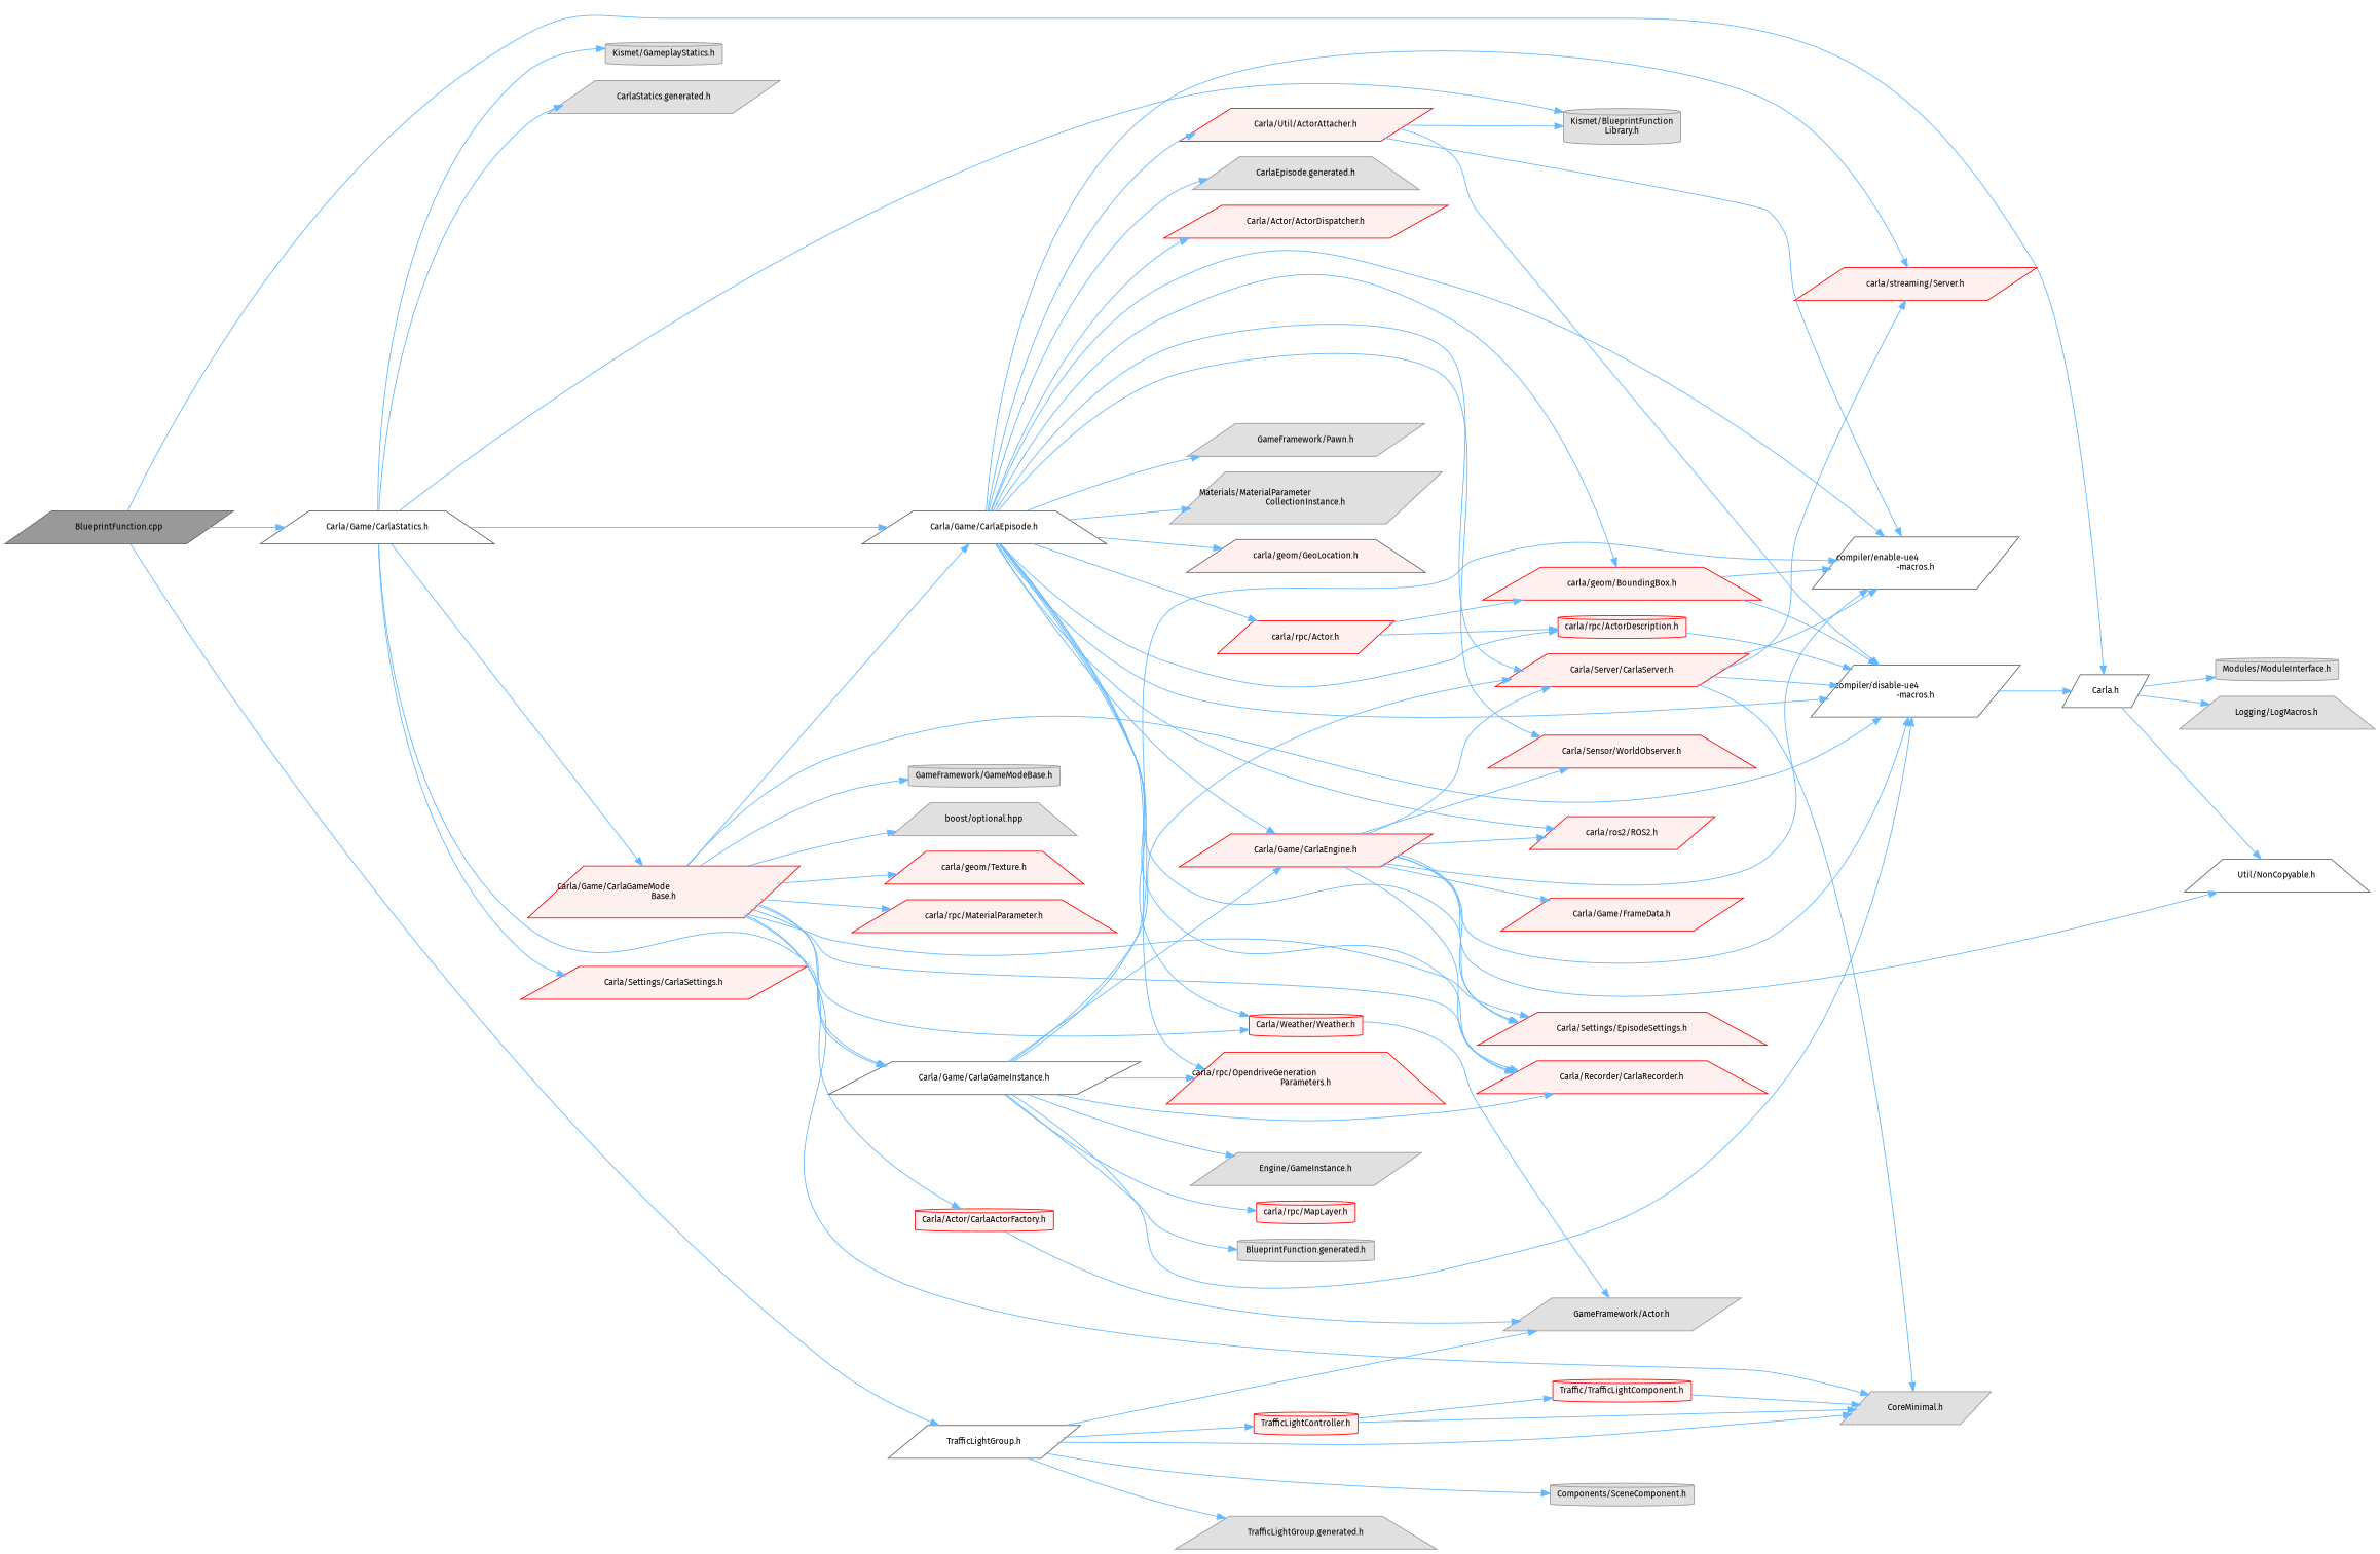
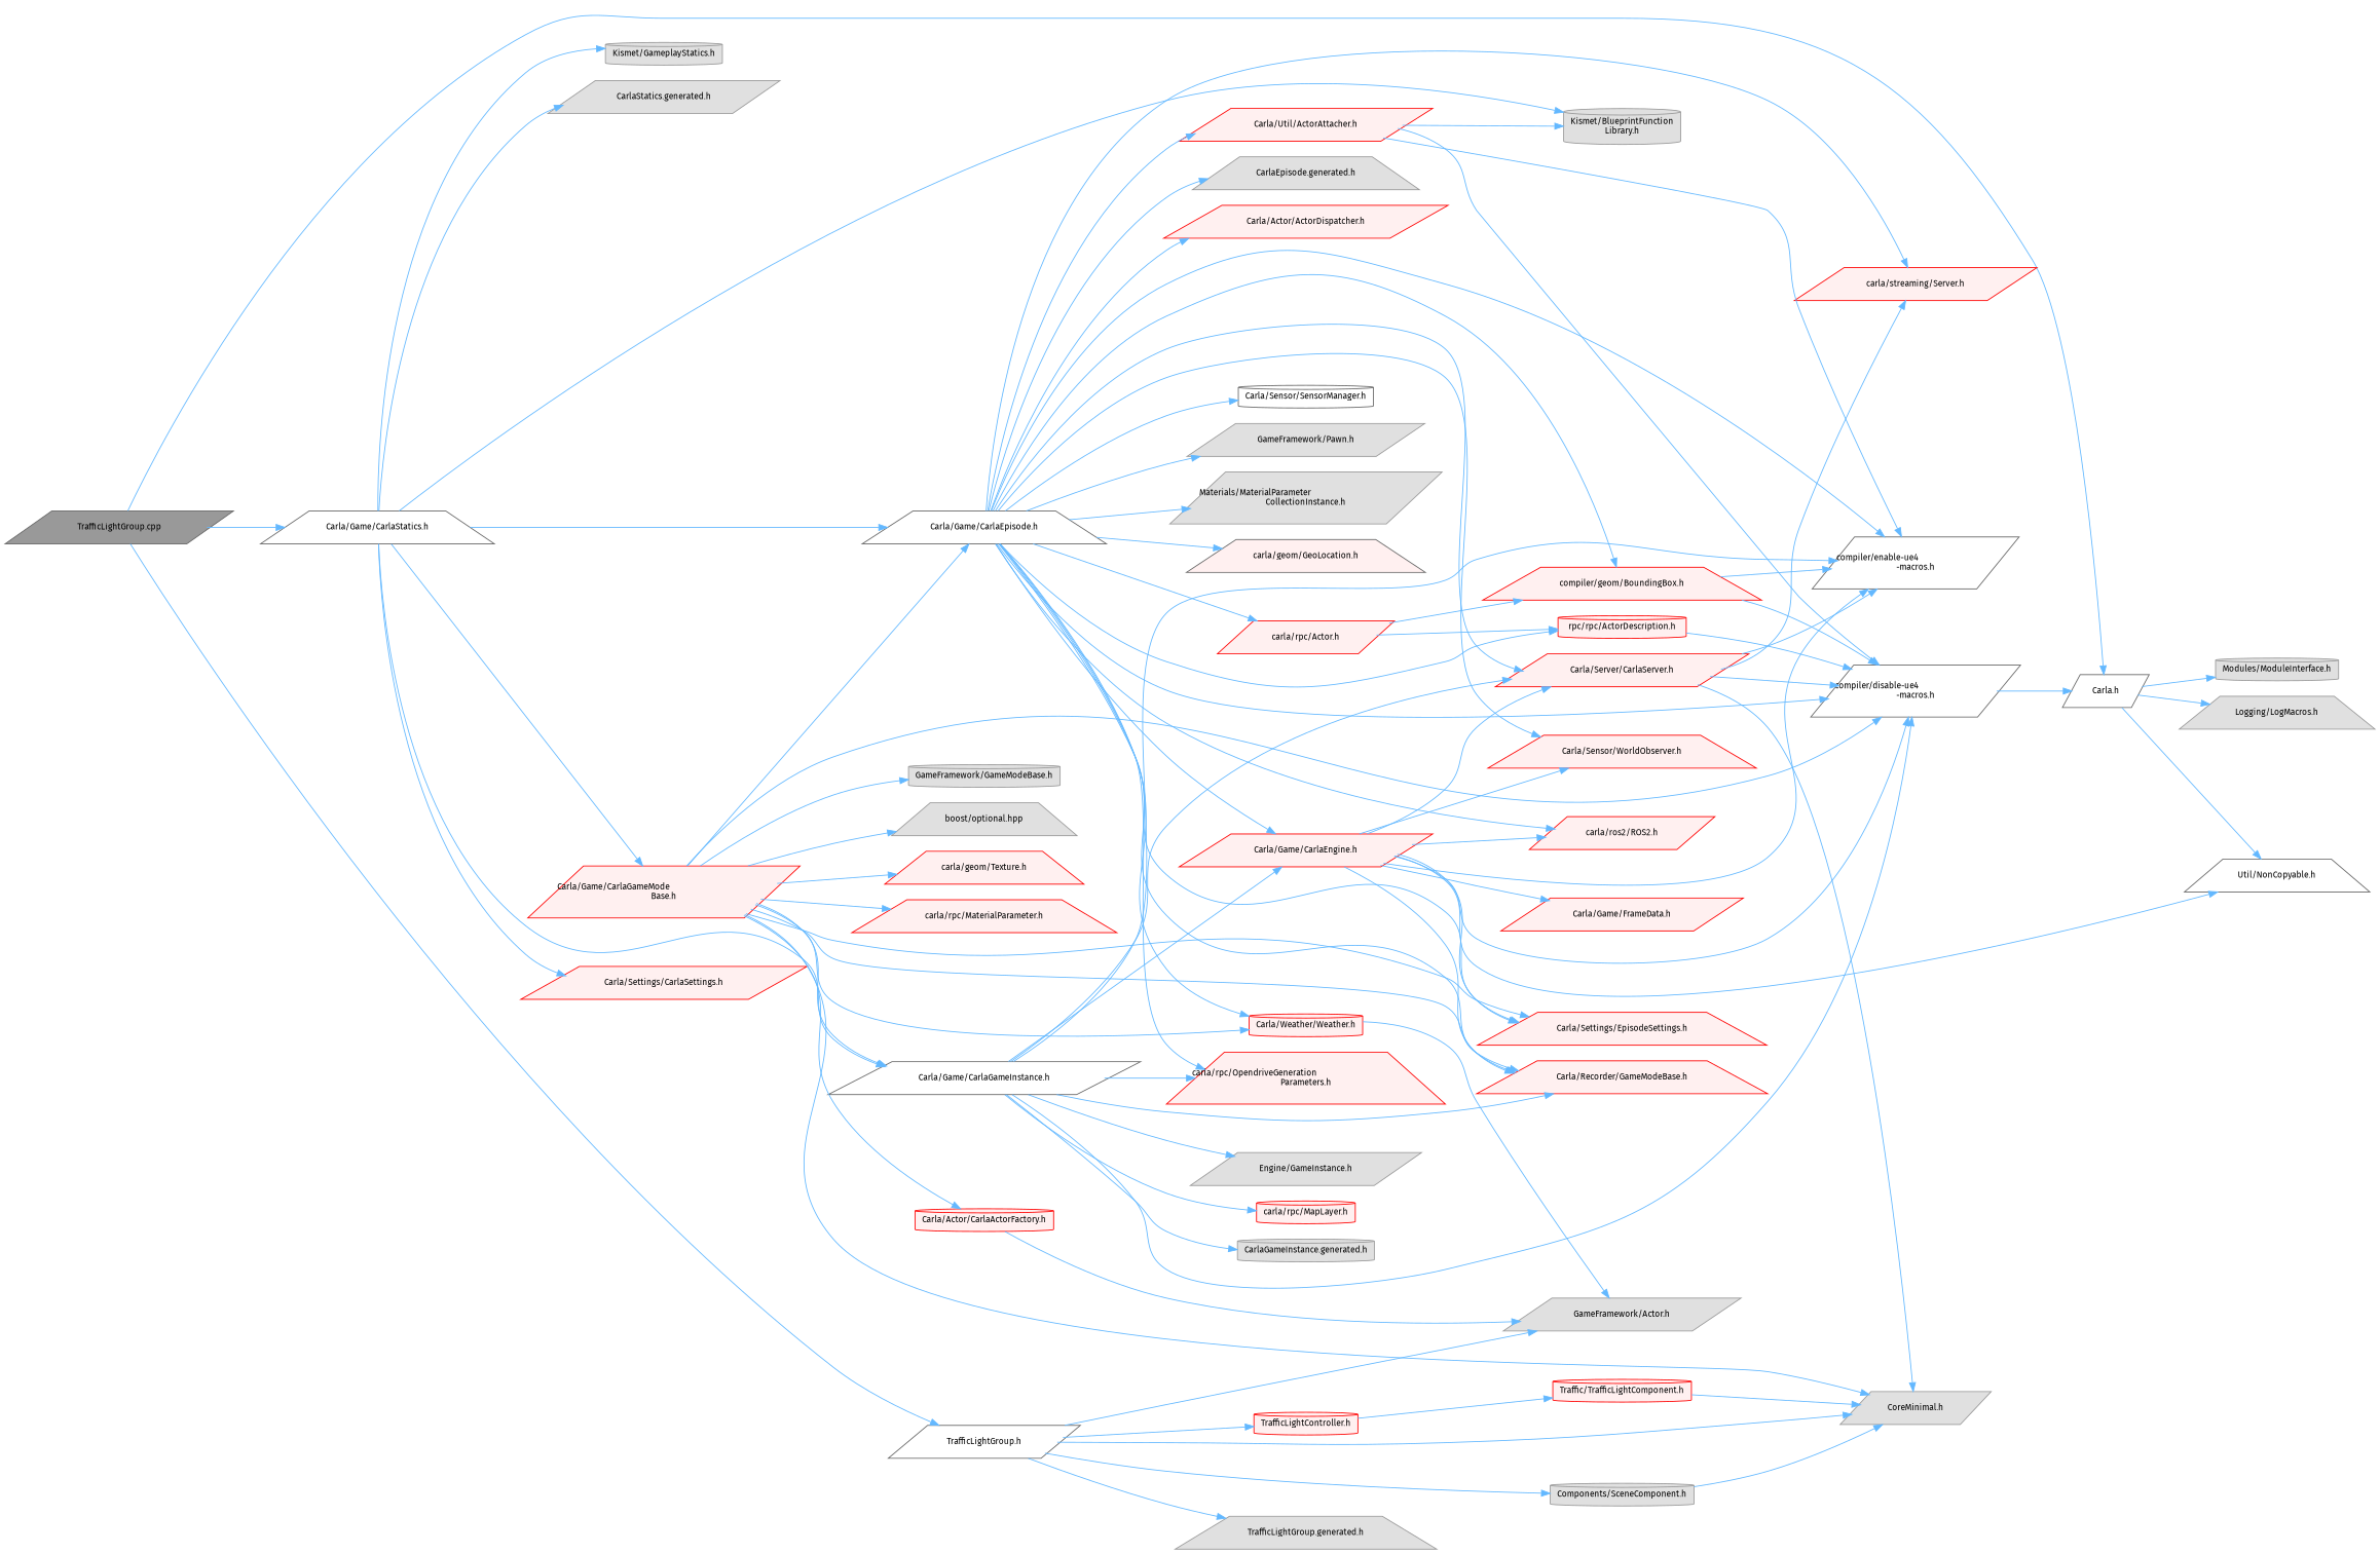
  digraph {
    fontname="Fira Sans"
    rankdir=LR
    node [color=red fillcolor="#FFF0F0" fontname="Fira Sans" fontsize=10 shape=parallelogram style=filled]
    edge [color=steelblue1 fontname="Fira Sans" fontsize=10 labelfontname=Helvetica labelfontsize=10 style=solid]
-   n1 [color=gray40 fillcolor=grey60 fontcolor=black height=0.2 label="BlueprintFunction.cpp" width=0.4]
+   n1 [color=gray40 fillcolor=grey60 fontcolor=black height=0.2 label="TrafficLightGroup.cpp" width=0.4]
    n2 [color=grey40 fillcolor=white height=0.2 label="Carla.h" width=0.4]
    n3 [color=grey40 fillcolor=white height=0.2 label="Carla/Game/CarlaStatics.h" shape=trapezium width=0.4]
    n4 [color=grey40 fillcolor=white height=0.2 label="TrafficLightGroup.h" width=0.4]
    n5 [color=grey40 fillcolor=white height=0.2 label="Util/NonCopyable.h" shape=trapezium width=0.4]
    n6 [color=grey60 fillcolor="#E0E0E0" height=0.2 label="Logging/LogMacros.h" shape=trapezium width=0.4]
    n7 [color=grey60 fillcolor="#E0E0E0" height=0.2 label="Modules/ModuleInterface.h" shape=cylinder width=0.4]
    n8 [color=grey40 fillcolor=white height=0.2 label="Carla/Game/CarlaEpisode.h" shape=trapezium width=0.4]
    n9 [color=grey60 fillcolor="#E0E0E0" height=0.2 label="Kismet/BlueprintFunction\lLibrary.h" shape=cylinder width=0.4]
    n10 [color=grey40 fillcolor=white height=0.2 label="Carla/Game/CarlaGameInstance.h" width=0.4]
    n11 [height=0.2 label="Carla/Game/CarlaGameMode\lBase.h" width=0.4]
    n12 [height=0.2 label="Carla/Settings/CarlaSettings.h" width=0.4]
    n13 [color=grey60 fillcolor="#E0E0E0" height=0.2 label="Kismet/GameplayStatics.h" shape=cylinder width=0.4]
    n14 [color=grey60 fillcolor="#E0E0E0" height=0.2 label="CarlaStatics.generated.h" width=0.4]
    n15 [color=grey60 fillcolor="#E0E0E0" height=0.2 label="CoreMinimal.h" width=0.4]
    n16 [color=grey60 fillcolor="#E0E0E0" height=0.2 label="GameFramework/Actor.h" width=0.4]
    n17 [color=grey60 fillcolor="#E0E0E0" height=0.2 label="Components/SceneComponent.h" shape=cylinder width=0.4]
    n18 [height=0.2 label="TrafficLightController.h" shape=cylinder width=0.4]
    n19 [color=grey60 fillcolor="#E0E0E0" height=0.2 label="TrafficLightGroup.generated.h" shape=trapezium width=0.4]
    n20 [height=0.2 label="Carla/Actor/ActorDispatcher.h" width=0.4]
-   n21 [height=0.2 label="Carla/Recorder/CarlaRecorder.h" shape=trapezium width=0.4]
+   n21 [height=0.2 label="Carla/Recorder/GameModeBase.h" shape=trapezium width=0.4]
    n22 [height=0.2 label="Carla/Sensor/WorldObserver.h" shape=trapezium width=0.4]
    n23 [height=0.2 label="Carla/Server/CarlaServer.h" width=0.4]
    n24 [color=grey40 fillcolor=white height=0.2 label="compiler/disable-ue4\l-macros.h" width=0.4]
    n25 [height=0.2 label="carla/streaming/Server.h" width=0.4]
    n26 [color=grey40 fillcolor=white height=0.2 label="compiler/enable-ue4\l-macros.h" width=0.4]
    n27 [height=0.2 label="Carla/Settings/EpisodeSettings.h" shape=trapezium width=0.4]
    n28 [height=0.2 label="Carla/Util/ActorAttacher.h" width=0.4]
    n29 [height=0.2 label="Carla/Weather/Weather.h" shape=cylinder width=0.4]
+   n30 [color=grey40 fillcolor=white height=0.2 label="Carla/Sensor/SensorManager.h" shape=cylinder width=0.4]
    n31 [color=grey60 fillcolor="#E0E0E0" height=0.2 label="GameFramework/Pawn.h" width=0.4]
    n32 [color=grey60 fillcolor="#E0E0E0" height=0.2 label="Materials/MaterialParameter\lCollectionInstance.h" width=0.4]
-   n33 [height=0.2 label="carla/geom/BoundingBox.h" shape=trapezium width=0.4]
+   n33 [height=0.2 label="compiler/geom/BoundingBox.h" shape=trapezium width=0.4]
    n34 [color=grey40 height=0.2 label="carla/geom/GeoLocation.h" shape=trapezium width=0.4]
    n35 [height=0.2 label="carla/ros2/ROS2.h" width=0.4]
    n36 [height=0.2 label="carla/rpc/Actor.h" width=0.4]
-   n37 [height=0.2 label="carla/rpc/ActorDescription.h" shape=cylinder width=0.4]
+   n37 [height=0.2 label="rpc/rpc/ActorDescription.h" shape=cylinder width=0.4]
    n38 [height=0.2 label="carla/rpc/OpendriveGeneration\lParameters.h" shape=trapezium width=0.4]
    n39 [color=grey60 fillcolor="#E0E0E0" height=0.2 label="CarlaEpisode.generated.h" shape=trapezium width=0.4]
    n40 [height=0.2 label="Carla/Game/CarlaEngine.h" width=0.4]
    n41 [color=grey60 fillcolor="#E0E0E0" height=0.2 label="Engine/GameInstance.h" width=0.4]
    n42 [height=0.2 label="carla/rpc/MapLayer.h" shape=cylinder width=0.4]
-   n43 [color=grey60 fillcolor="#E0E0E0" height=0.2 label="BlueprintFunction.generated.h" shape=cylinder width=0.4]
+   n43 [color=grey60 fillcolor="#E0E0E0" height=0.2 label="CarlaGameInstance.generated.h" shape=cylinder width=0.4]
    n44 [color=grey60 fillcolor="#E0E0E0" height=0.2 label="GameFramework/GameModeBase.h" shape=cylinder width=0.4]
    n45 [color=grey60 fillcolor="#E0E0E0" height=0.2 label="boost/optional.hpp" shape=trapezium width=0.4]
    n46 [height=0.2 label="carla/geom/Texture.h" shape=trapezium width=0.4]
    n47 [height=0.2 label="carla/rpc/MaterialParameter.h" shape=trapezium width=0.4]
    n48 [height=0.2 label="Carla/Actor/CarlaActorFactory.h" shape=cylinder width=0.4]
    n49 [height=0.2 label="Carla/Game/FrameData.h" width=0.4]
    n50 [height=0.2 label="Traffic/TrafficLightComponent.h" shape=cylinder width=0.4]
    n1 -> n2
    n1 -> n3
    n1 -> n4
    n2 -> n5
    n2 -> n6
    n2 -> n7
    n3 -> n8
    n3 -> n9
    n3 -> n10
    n3 -> n11
    n3 -> n12
    n3 -> n13
    n3 -> n14
    n4 -> n15
    n4 -> n16
    n4 -> n17
    n4 -> n18
    n4 -> n19
    n8 -> n20
    n8 -> n21
    n8 -> n22
    n8 -> n23
    n8 -> n24
    n8 -> n25
    n8 -> n26
    n8 -> n27
    n8 -> n28
    n8 -> n29
+   n8 -> n30
    n8 -> n31
    n8 -> n32
    n8 -> n33
    n8 -> n34
    n8 -> n35
    n8 -> n36
    n8 -> n37
    n8 -> n38
    n8 -> n39
    n8 -> n40
    n10 -> n21
    n10 -> n23
    n10 -> n24
    n10 -> n26
    n10 -> n38
    n10 -> n40
    n10 -> n41
    n10 -> n42
    n10 -> n43
    n11 -> n8
    n11 -> n10
    n11 -> n15
    n11 -> n21
    n11 -> n24
    n11 -> n27
    n11 -> n29
    n11 -> n44
    n11 -> n45
    n11 -> n46
    n11 -> n47
    n11 -> n48
-   n18 -> n15
+   n17 -> n15
    n18 -> n50
    n23 -> n15
    n23 -> n24
    n23 -> n25
    n23 -> n26
    n24 -> n2
    n28 -> n9
    n28 -> n24
    n28 -> n26
    n29 -> n16
    n33 -> n24
    n33 -> n26
    n36 -> n33
    n36 -> n37
    n37 -> n24
    n40 -> n5
    n40 -> n21
    n40 -> n22
    n40 -> n23
    n40 -> n24
    n40 -> n26
    n40 -> n27
    n40 -> n35
    n40 -> n49
    n48 -> n16
    n50 -> n15
  }
